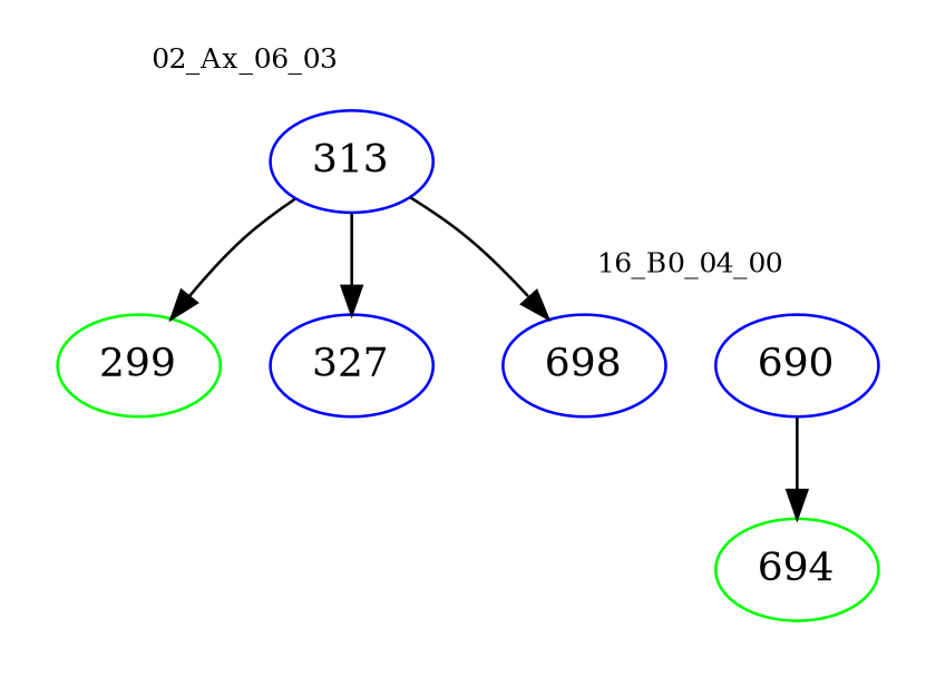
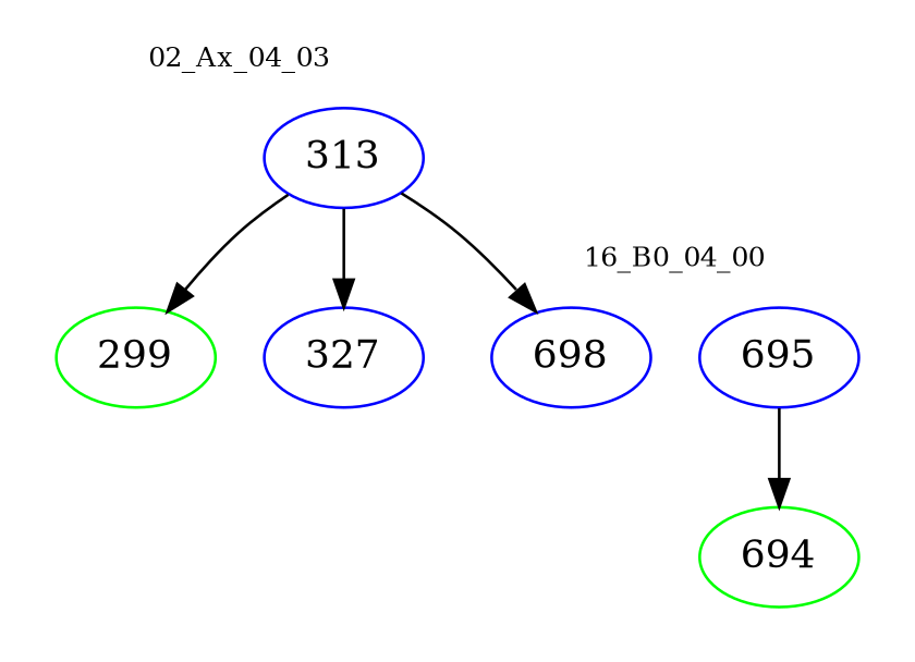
  digraph {
    node [color=blue]
    edge [color=black]
    n1 [label=313]
    n2 [color=green label=299]
    n3 [label=327]
-   n4 [label=690]
+   n4 [label=695]
    n5 [color=green label=694]
    n6 [label=698]
    subgraph cluster_1 {
      color=white
      fontsize=10
-     label="02_Ax_06_03"
+     label="02_Ax_04_03"
      n1
      n2
      n3
    }
    subgraph cluster_2 {
      color=white
      fontsize=10
      label="16_B0_04_00"
      n4
      n5
      n6
    }
    n1 -> n2
    n1 -> n3
    n1 -> n6
    n4 -> n5
  }
